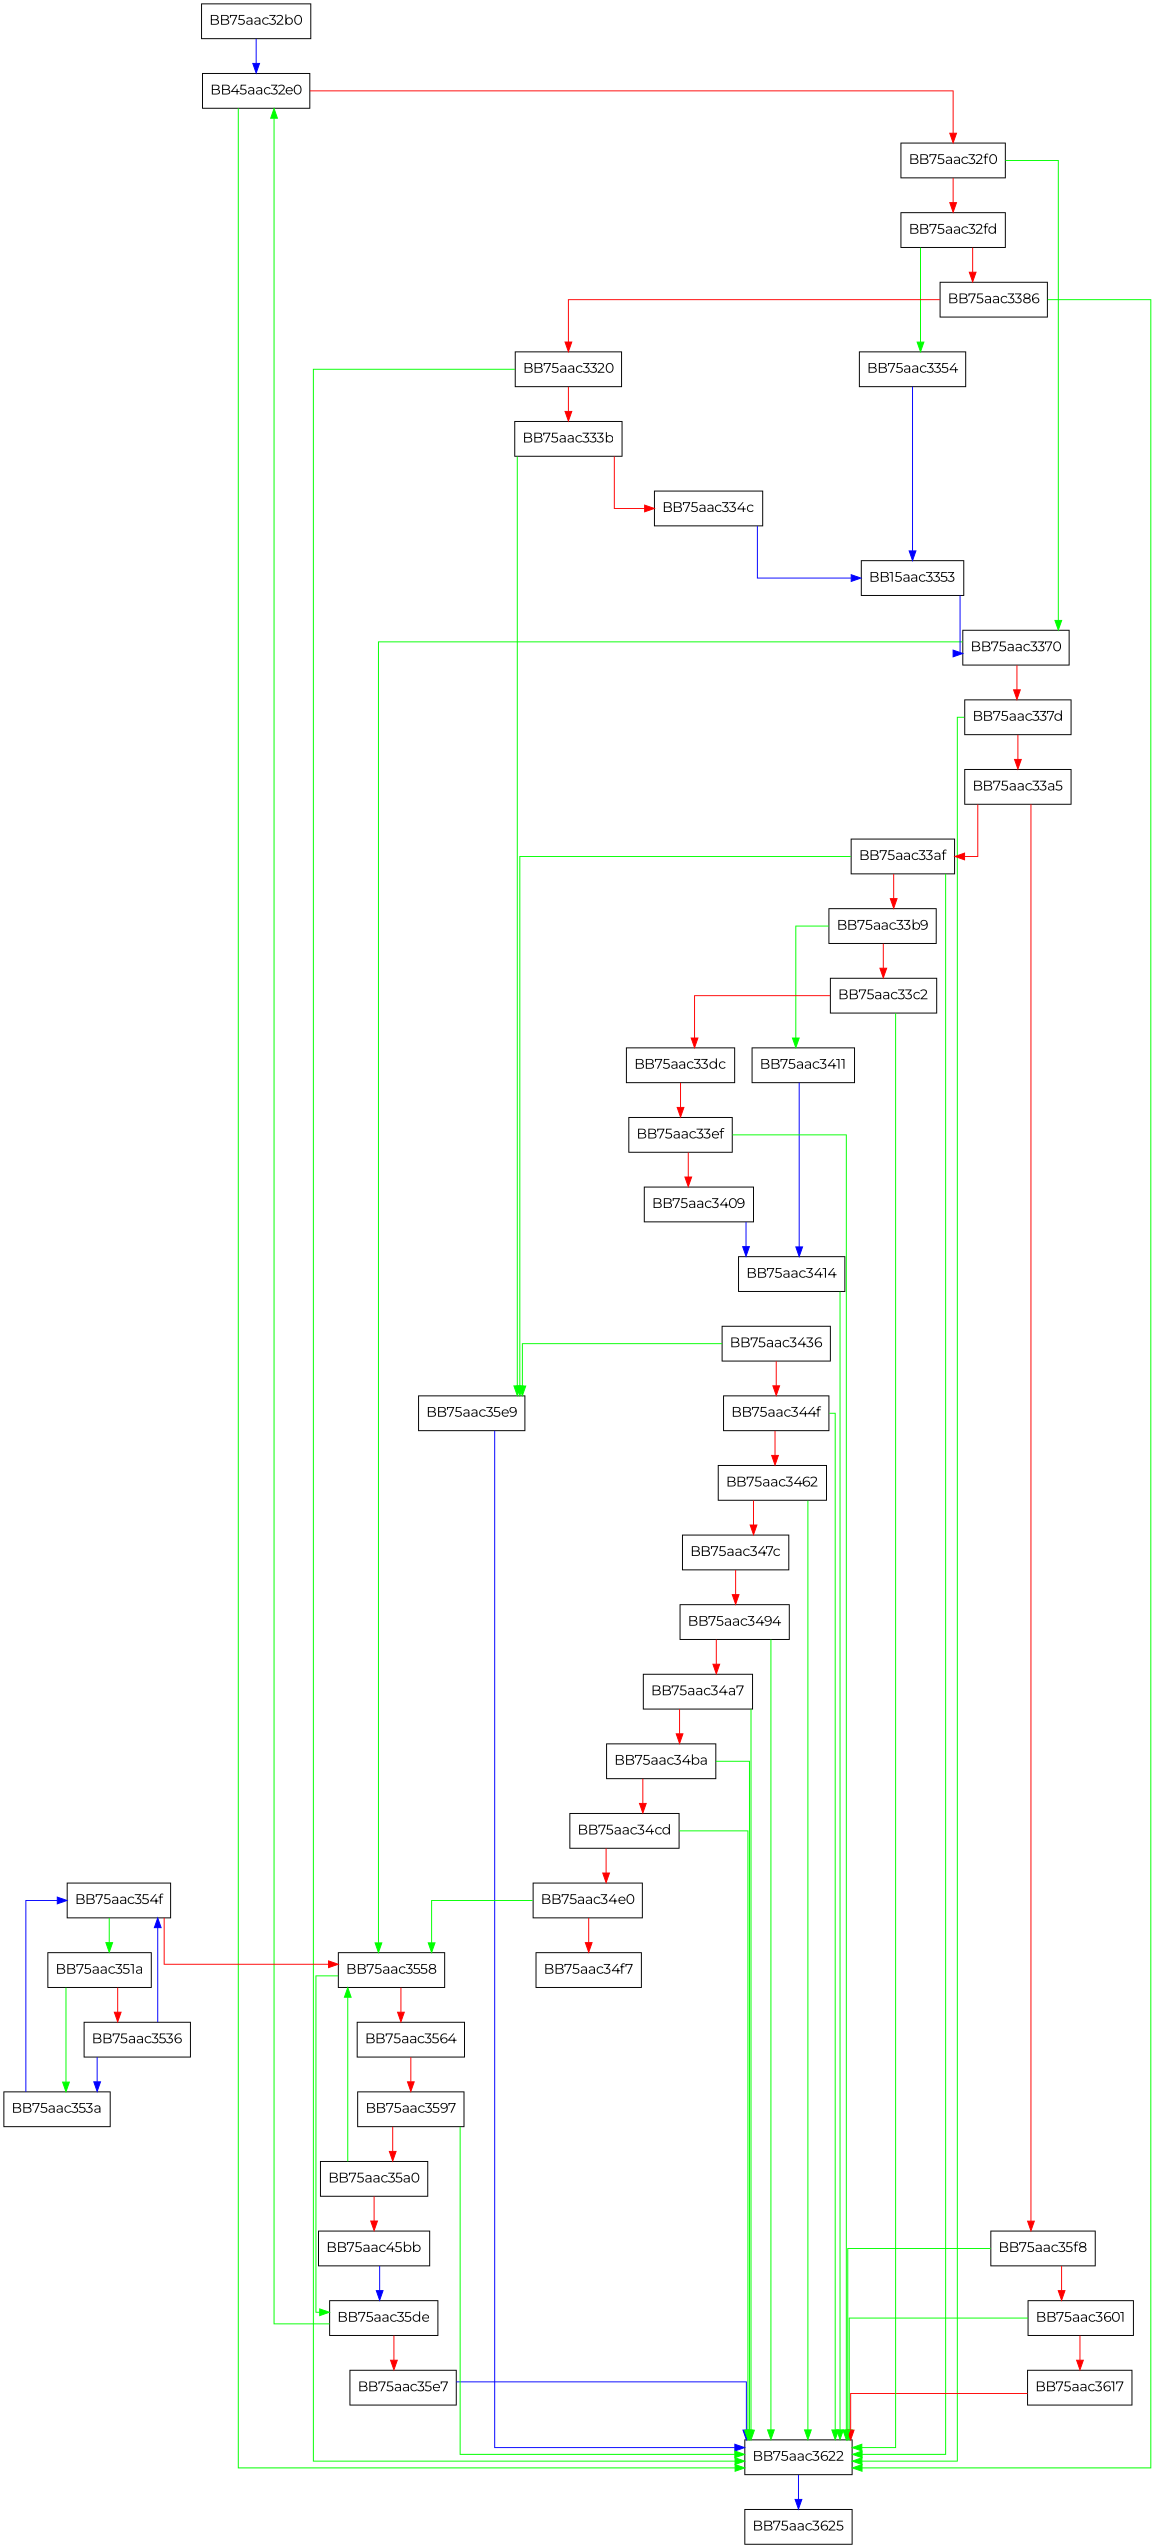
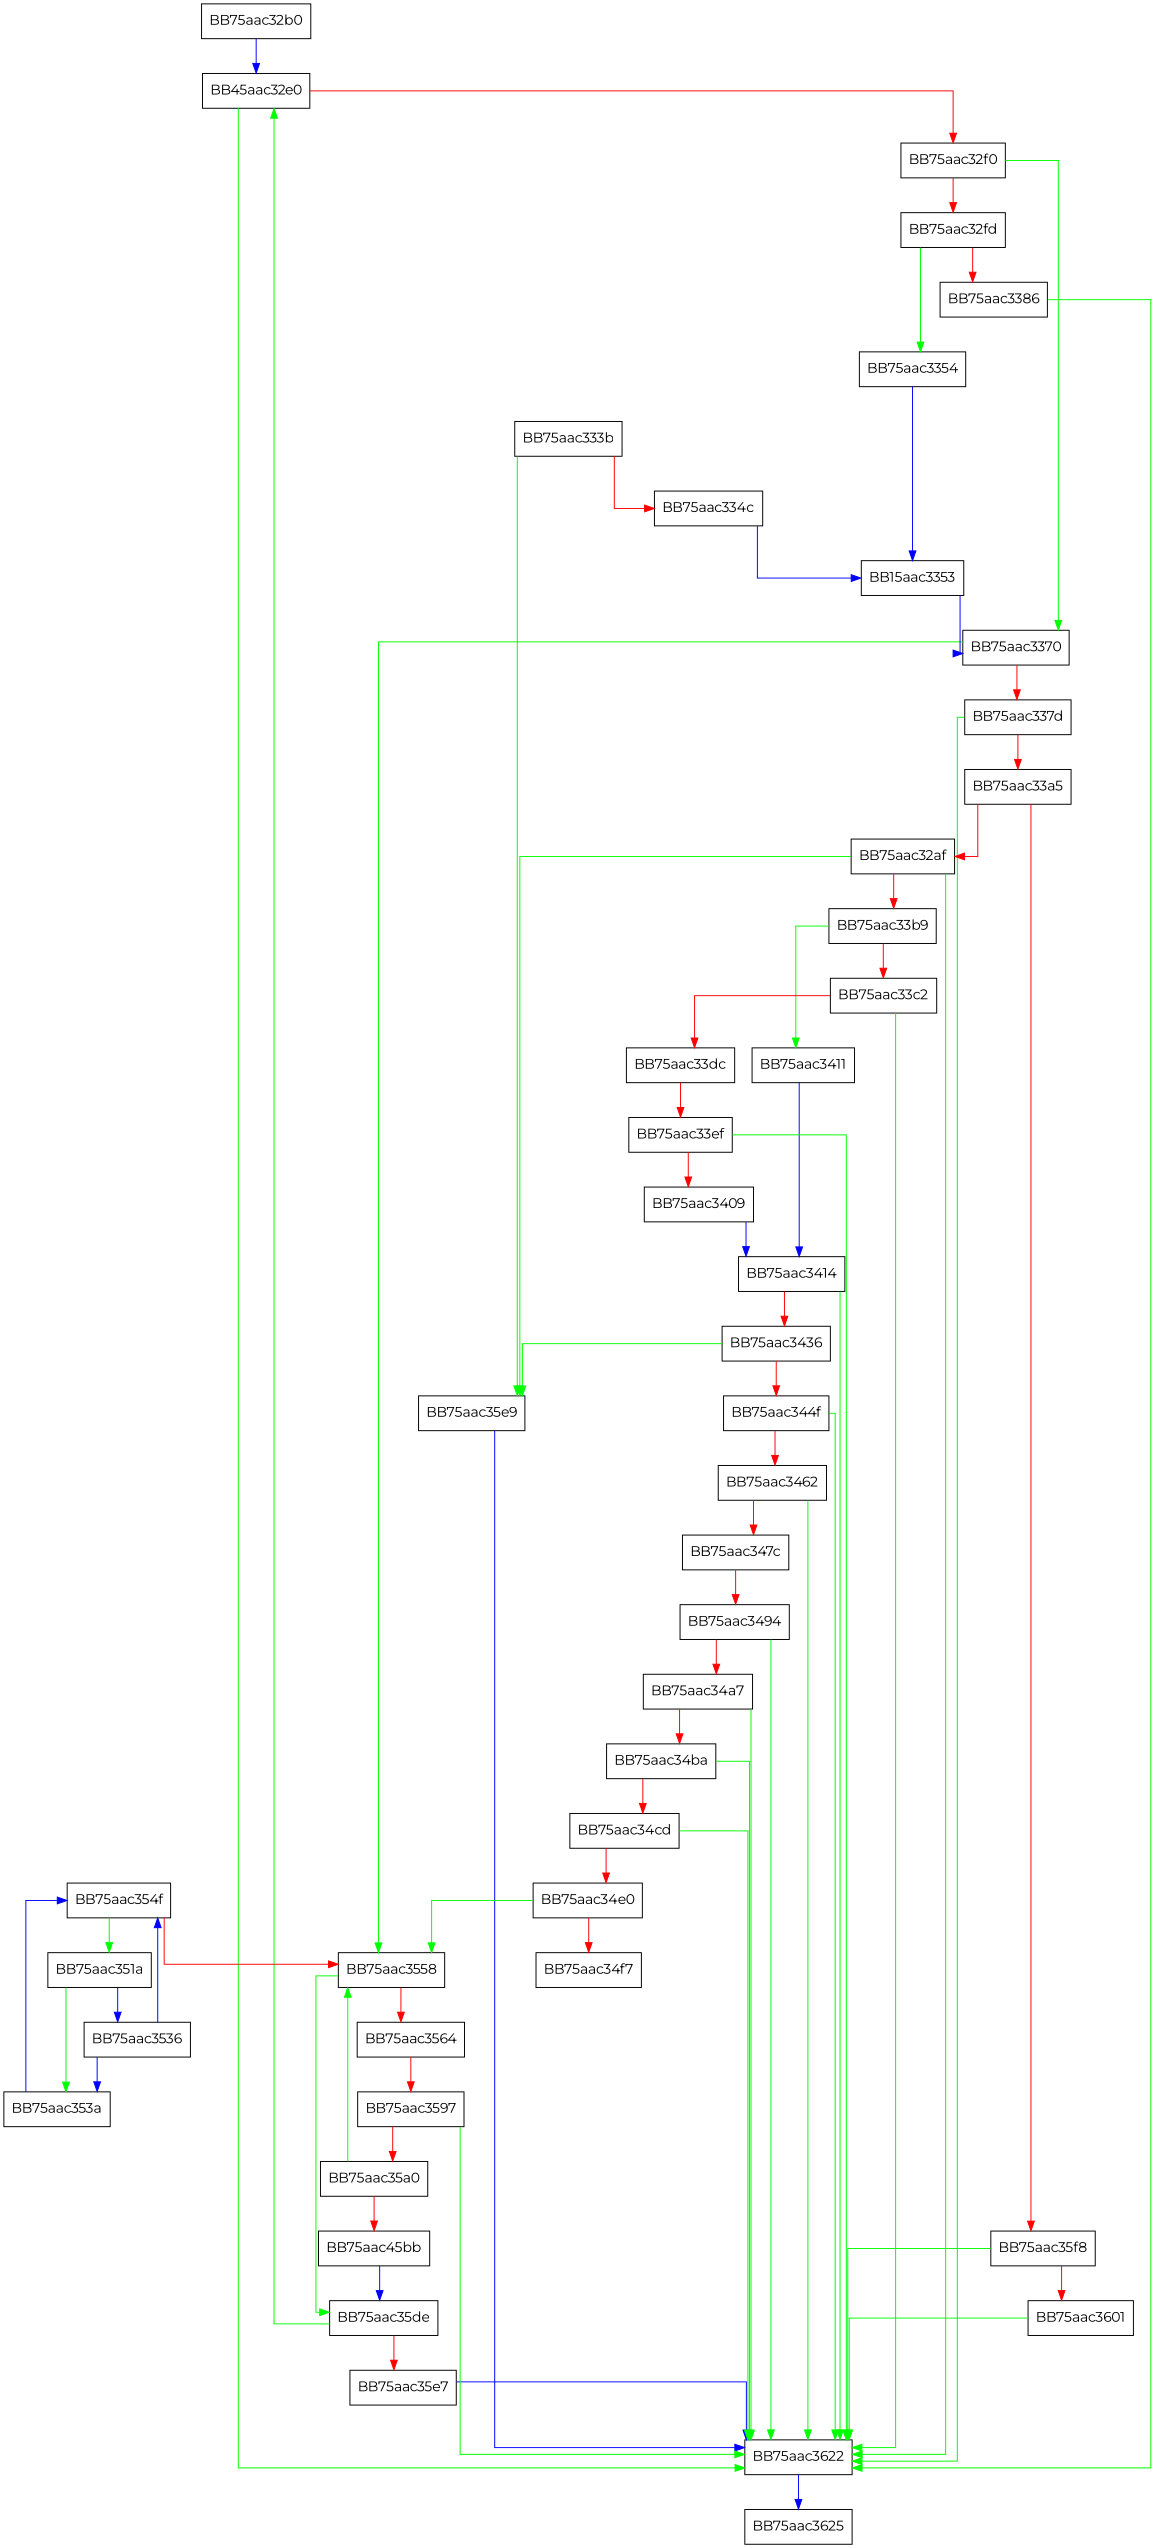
  digraph {
    fontname=Montserrat
    splines=ortho
    node [fontname=Montserrat shape=box]
    edge [color=red fontname=Montserrat]
    n1 [label=BB45aac32e0]
    BB75aac32b0
    BB75aac3622
    BB75aac32f0
    BB75aac3625
    BB75aac3370
    BB75aac32fd
    BB75aac3558
    BB75aac337d
    n10 [label=BB75aac3354]
    n11 [label=BB75aac3386]
    BB75aac35de
    BB75aac3564
    BB75aac33a5
    n15 [label=BB15aac3353]
-   BB75aac3320
    BB75aac333b
    BB75aac35e9
    BB75aac334c
    BB75aac35e7
    BB75aac3597
    BB75aac35f8
-   BB75aac33af
+   BB75aac33af [label=BB75aac32af]
    BB75aac3601
    BB75aac33b9
-   BB75aac3617
    BB75aac3411
    BB75aac33c2
    BB75aac3414
    BB75aac33dc
    BB75aac3436
    BB75aac33ef
    BB75aac3409
    BB75aac344f
    BB75aac3462
    BB75aac347c
    BB75aac3494
    BB75aac34a7
    BB75aac34ba
    BB75aac34cd
    BB75aac34e0
    BB75aac34f7
    BB75aac354f
    BB75aac351a
    BB75aac353a
    BB75aac3536
    BB75aac35a0
    n48 [label=BB75aac45bb]
    n1 -> BB75aac3622 [color=green]
    n1 -> BB75aac32f0
    BB75aac32b0 -> n1 [color=blue]
    BB75aac3622 -> BB75aac3625 [color=blue]
    BB75aac32f0 -> BB75aac3370 [color=green]
    BB75aac32f0 -> BB75aac32fd
    BB75aac3370 -> BB75aac3558 [color=green]
    BB75aac3370 -> BB75aac337d
    BB75aac32fd -> n10 [color=green]
    BB75aac32fd -> n11
    BB75aac3558 -> BB75aac35de [color=green]
    BB75aac3558 -> BB75aac3564
    BB75aac337d -> BB75aac3622 [color=green]
    BB75aac337d -> BB75aac33a5
    n10 -> n15 [color=blue]
    n11 -> BB75aac3622 [color=green]
-   n11 -> BB75aac3320
    BB75aac35de -> n1 [color=green]
    BB75aac35de -> BB75aac35e7
    BB75aac3564 -> BB75aac3597
    BB75aac33a5 -> BB75aac35f8
    BB75aac33a5 -> BB75aac33af
    n15 -> BB75aac3370 [color=blue]
-   BB75aac3320 -> BB75aac3622 [color=green]
-   BB75aac3320 -> BB75aac333b
    BB75aac333b -> BB75aac35e9 [color=green]
    BB75aac333b -> BB75aac334c
    BB75aac35e9 -> BB75aac3622 [color=blue]
    BB75aac334c -> n15 [color=blue]
    BB75aac35e7 -> BB75aac3622 [color=blue]
    BB75aac3597 -> BB75aac3622 [color=green]
    BB75aac3597 -> BB75aac35a0
    BB75aac35f8 -> BB75aac3622 [color=green]
    BB75aac35f8 -> BB75aac3601
    BB75aac33af -> BB75aac3622 [color=green]
    BB75aac33af -> BB75aac35e9 [color=green]
    BB75aac33af -> BB75aac33b9
    BB75aac3601 -> BB75aac3622 [color=green]
-   BB75aac3601 -> BB75aac3617
    BB75aac33b9 -> BB75aac3411 [color=green]
    BB75aac33b9 -> BB75aac33c2
-   BB75aac3617 -> BB75aac3622
    BB75aac3411 -> BB75aac3414 [color=blue]
    BB75aac33c2 -> BB75aac3622 [color=green]
    BB75aac33c2 -> BB75aac33dc
    BB75aac3414 -> BB75aac3622 [color=green]
+   BB75aac3414 -> BB75aac3436
    BB75aac33dc -> BB75aac33ef
    BB75aac3436 -> BB75aac35e9 [color=green]
    BB75aac3436 -> BB75aac344f
    BB75aac33ef -> BB75aac3622 [color=green]
    BB75aac33ef -> BB75aac3409
    BB75aac3409 -> BB75aac3414 [color=blue]
    BB75aac344f -> BB75aac3622 [color=green]
    BB75aac344f -> BB75aac3462
    BB75aac3462 -> BB75aac3622 [color=green]
    BB75aac3462 -> BB75aac347c
    BB75aac347c -> BB75aac3494
    BB75aac3494 -> BB75aac3622 [color=green]
    BB75aac3494 -> BB75aac34a7
    BB75aac34a7 -> BB75aac3622 [color=green]
    BB75aac34a7 -> BB75aac34ba
    BB75aac34ba -> BB75aac3622 [color=green]
    BB75aac34ba -> BB75aac34cd
    BB75aac34cd -> BB75aac3622 [color=green]
    BB75aac34cd -> BB75aac34e0
    BB75aac34e0 -> BB75aac3558 [color=green]
    BB75aac34e0 -> BB75aac34f7
    BB75aac354f -> BB75aac3558
    BB75aac354f -> BB75aac351a [color=green]
    BB75aac351a -> BB75aac353a [color=green]
-   BB75aac351a -> BB75aac3536
+   BB75aac351a -> BB75aac3536 [color=blue]
    BB75aac353a -> BB75aac354f [color=blue]
    BB75aac3536 -> BB75aac354f [color=blue]
    BB75aac3536 -> BB75aac353a [color=blue]
    BB75aac35a0 -> BB75aac3558 [color=green]
    BB75aac35a0 -> n48
    n48 -> BB75aac35de [color=blue]
  }
